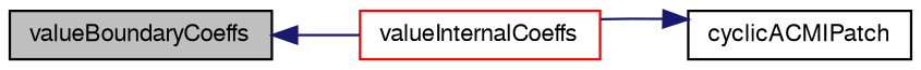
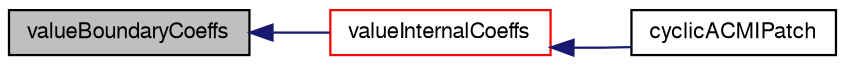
  digraph {
    rankdir=LR
    node [color=black fontname=FreeSans fontsize=10 shape=record]
    edge [color=midnightblue dir=back fontname=FreeSans fontsize=10 labelfontname=FreeSans labelfontsize=10 style=solid]
    n1 [fillcolor=grey75 fontcolor=black height=0.2 label=valueBoundaryCoeffs style=filled width=0.4]
    n2 [color=red height=0.2 label=valueInternalCoeffs width=0.4]
    n3 [height=0.2 label=cyclicACMIPatch width=0.4]
    n1 -> n2
-   n3 -> n2
+   n2 -> n3
  }
